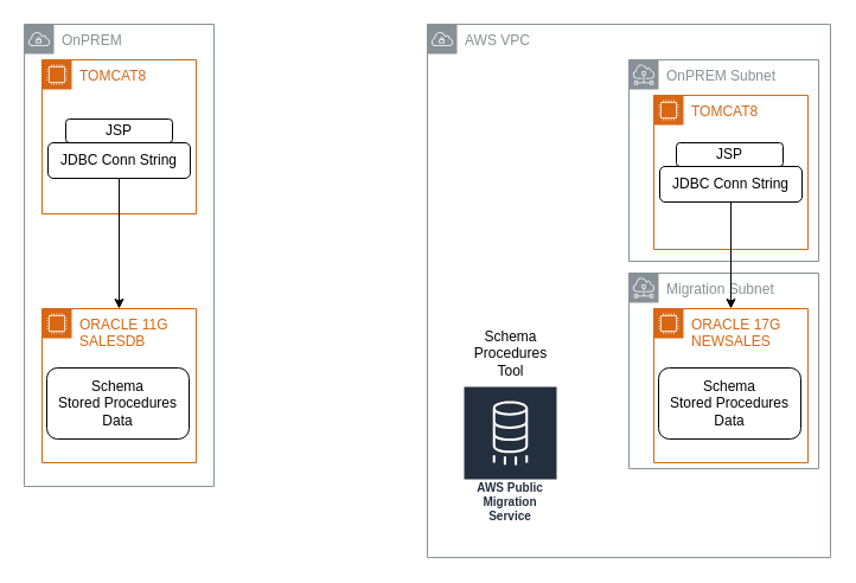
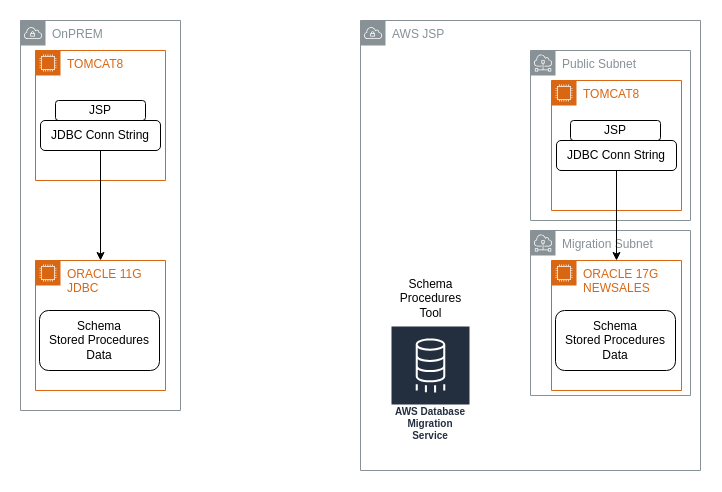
  <mxCell id="0" />
  <mxCell id="1" parent="0" />
- <mxCell id="2" value="AWS VPC" style="outlineConnect=0;gradientColor=none;html=1;whiteSpace=wrap;fontSize=12;fontStyle=0;shape=mxgraph.aws4.group;grIcon=mxgraph.aws4.group_vpc;strokeColor=#879196;fillColor=none;verticalAlign=top;align=left;spacingLeft=30;fontColor=#879196;dashed=0;" vertex="1" parent="1"><mxGeometry x="360" y="20" width="340" height="450" as="geometry" /></mxCell>
+ <mxCell id="2" value="AWS JSP" style="outlineConnect=0;gradientColor=none;html=1;whiteSpace=wrap;fontSize=12;fontStyle=0;shape=mxgraph.aws4.group;grIcon=mxgraph.aws4.group_vpc;strokeColor=#879196;fillColor=none;verticalAlign=top;align=left;spacingLeft=30;fontColor=#879196;dashed=0;" vertex="1" parent="1"><mxGeometry x="360" y="20" width="340" height="450" as="geometry" /></mxCell>
  <mxCell id="3" value="Migration Subnet" style="outlineConnect=0;gradientColor=none;html=1;whiteSpace=wrap;fontSize=12;fontStyle=0;shape=mxgraph.aws4.group;grIcon=mxgraph.aws4.group_subnet;strokeColor=#879196;fillColor=none;verticalAlign=top;align=left;spacingLeft=30;fontColor=#879196;dashed=0;" vertex="1" parent="1"><mxGeometry x="530" y="230" width="160" height="165" as="geometry" /></mxCell>
- <mxCell id="4" value="OnPREM Subnet" style="outlineConnect=0;gradientColor=none;html=1;whiteSpace=wrap;fontSize=12;fontStyle=0;shape=mxgraph.aws4.group;grIcon=mxgraph.aws4.group_subnet;strokeColor=#879196;fillColor=none;verticalAlign=top;align=left;spacingLeft=30;fontColor=#879196;dashed=0;" vertex="1" parent="1"><mxGeometry x="530" y="50" width="160" height="170" as="geometry" /></mxCell>
+ <mxCell id="4" value="Public Subnet" style="outlineConnect=0;gradientColor=none;html=1;whiteSpace=wrap;fontSize=12;fontStyle=0;shape=mxgraph.aws4.group;grIcon=mxgraph.aws4.group_subnet;strokeColor=#879196;fillColor=none;verticalAlign=top;align=left;spacingLeft=30;fontColor=#879196;dashed=0;" vertex="1" parent="1"><mxGeometry x="530" y="50" width="160" height="170" as="geometry" /></mxCell>
  <mxCell id="5" value="OnPREM" style="outlineConnect=0;gradientColor=none;html=1;whiteSpace=wrap;fontSize=12;fontStyle=0;shape=mxgraph.aws4.group;grIcon=mxgraph.aws4.group_vpc;strokeColor=#879196;fillColor=none;verticalAlign=top;align=left;spacingLeft=30;fontColor=#879196;dashed=0;" parent="1" vertex="1"><mxGeometry x="20" y="20" width="160" height="390" as="geometry" /></mxCell>
  <mxCell id="6" value="" style="group" vertex="1" connectable="0" parent="1"><mxGeometry x="550" y="80" width="131" height="130" as="geometry" /></mxCell>
  <mxCell id="7" value="" style="group" vertex="1" connectable="0" parent="6"><mxGeometry x="1" width="130" height="130" as="geometry" /></mxCell>
  <mxCell id="8" value="TOMCAT8&amp;nbsp;" style="points=[[0,0],[0.25,0],[0.5,0],[0.75,0],[1,0],[1,0.25],[1,0.5],[1,0.75],[1,1],[0.75,1],[0.5,1],[0.25,1],[0,1],[0,0.75],[0,0.5],[0,0.25]];outlineConnect=0;gradientColor=none;html=1;whiteSpace=wrap;fontSize=12;fontStyle=0;shape=mxgraph.aws4.group;grIcon=mxgraph.aws4.group_ec2_instance_contents;strokeColor=#D86613;fillColor=none;verticalAlign=top;align=left;spacingLeft=30;fontColor=#D86613;dashed=0;" vertex="1" parent="7"><mxGeometry width="130" height="130" as="geometry" /></mxCell>
  <mxCell id="9" value="JSP" style="rounded=1;whiteSpace=wrap;html=1;" vertex="1" parent="7"><mxGeometry x="19" y="40" width="90" height="20" as="geometry" /></mxCell>
  <mxCell id="10" value="JDBC Conn String" style="rounded=1;whiteSpace=wrap;html=1;" vertex="1" parent="7"><mxGeometry x="5" y="60" width="120" height="30" as="geometry" /></mxCell>
  <mxCell id="11" value="" style="group" vertex="1" connectable="0" parent="1"><mxGeometry x="551" y="260" width="130" height="130" as="geometry" /></mxCell>
  <mxCell id="12" value="ORACLE 17G&lt;br&gt;NEWSALES" style="points=[[0,0],[0.25,0],[0.5,0],[0.75,0],[1,0],[1,0.25],[1,0.5],[1,0.75],[1,1],[0.75,1],[0.5,1],[0.25,1],[0,1],[0,0.75],[0,0.5],[0,0.25]];outlineConnect=0;gradientColor=none;html=1;whiteSpace=wrap;fontSize=12;fontStyle=0;shape=mxgraph.aws4.group;grIcon=mxgraph.aws4.group_ec2_instance_contents;strokeColor=#D86613;fillColor=none;verticalAlign=top;align=left;spacingLeft=30;fontColor=#D86613;dashed=0;" vertex="1" parent="11"><mxGeometry width="130" height="130" as="geometry" /></mxCell>
  <mxCell id="13" value="Schema&lt;br&gt;Stored Procedures&lt;br&gt;Data" style="rounded=1;whiteSpace=wrap;html=1;" vertex="1" parent="11"><mxGeometry x="4" y="50" width="120" height="60" as="geometry" /></mxCell>
  <mxCell id="14" value="" style="group" vertex="1" connectable="0" parent="1"><mxGeometry x="35" y="260" width="130" height="130" as="geometry" /></mxCell>
- <mxCell id="15" value="ORACLE 11G&lt;br&gt;SALESDB&amp;nbsp;" style="points=[[0,0],[0.25,0],[0.5,0],[0.75,0],[1,0],[1,0.25],[1,0.5],[1,0.75],[1,1],[0.75,1],[0.5,1],[0.25,1],[0,1],[0,0.75],[0,0.5],[0,0.25]];outlineConnect=0;gradientColor=none;html=1;whiteSpace=wrap;fontSize=12;fontStyle=0;shape=mxgraph.aws4.group;grIcon=mxgraph.aws4.group_ec2_instance_contents;strokeColor=#D86613;fillColor=none;verticalAlign=top;align=left;spacingLeft=30;fontColor=#D86613;dashed=0;" parent="14" vertex="1"><mxGeometry width="130" height="130" as="geometry" /></mxCell>
+ <mxCell id="15" value="ORACLE 11G&lt;br&gt;JDBC&amp;nbsp;" style="points=[[0,0],[0.25,0],[0.5,0],[0.75,0],[1,0],[1,0.25],[1,0.5],[1,0.75],[1,1],[0.75,1],[0.5,1],[0.25,1],[0,1],[0,0.75],[0,0.5],[0,0.25]];outlineConnect=0;gradientColor=none;html=1;whiteSpace=wrap;fontSize=12;fontStyle=0;shape=mxgraph.aws4.group;grIcon=mxgraph.aws4.group_ec2_instance_contents;strokeColor=#D86613;fillColor=none;verticalAlign=top;align=left;spacingLeft=30;fontColor=#D86613;dashed=0;" parent="14" vertex="1"><mxGeometry width="130" height="130" as="geometry" /></mxCell>
  <mxCell id="16" value="Schema&lt;br&gt;Stored Procedures&lt;br&gt;Data" style="rounded=1;whiteSpace=wrap;html=1;" vertex="1" parent="14"><mxGeometry x="4" y="50" width="120" height="60" as="geometry" /></mxCell>
  <mxCell id="17" value="" style="group" vertex="1" connectable="0" parent="1"><mxGeometry x="35" y="60" width="130" height="140" as="geometry" /></mxCell>
  <mxCell id="18" value="TOMCAT8&amp;nbsp;" style="points=[[0,0],[0.25,0],[0.5,0],[0.75,0],[1,0],[1,0.25],[1,0.5],[1,0.75],[1,1],[0.75,1],[0.5,1],[0.25,1],[0,1],[0,0.75],[0,0.5],[0,0.25]];outlineConnect=0;gradientColor=none;html=1;whiteSpace=wrap;fontSize=12;fontStyle=0;shape=mxgraph.aws4.group;grIcon=mxgraph.aws4.group_ec2_instance_contents;strokeColor=#D86613;fillColor=none;verticalAlign=top;align=left;spacingLeft=30;fontColor=#D86613;dashed=0;" parent="17" vertex="1"><mxGeometry y="-10" width="130" height="130" as="geometry" /></mxCell>
  <mxCell id="19" value="JSP" style="rounded=1;whiteSpace=wrap;html=1;" vertex="1" parent="17"><mxGeometry x="20" y="40" width="90" height="20" as="geometry" /></mxCell>
  <mxCell id="20" value="JDBC Conn String" style="rounded=1;whiteSpace=wrap;html=1;" vertex="1" parent="17"><mxGeometry x="5" y="60" width="120" height="30" as="geometry" /></mxCell>
  <mxCell id="21" value="" style="endArrow=classic;html=1;entryX=0.5;entryY=0;entryDx=0;entryDy=0;" edge="1" parent="1" source="20" target="15"><mxGeometry width="50" height="50" relative="1" as="geometry"><mxPoint x="20" y="480" as="sourcePoint" /><mxPoint x="70" y="430" as="targetPoint" /></mxGeometry></mxCell>
  <mxCell id="22" value="" style="endArrow=classic;html=1;exitX=0.5;exitY=1;exitDx=0;exitDy=0;" edge="1" parent="1" source="10" target="12"><mxGeometry width="50" height="50" relative="1" as="geometry"><mxPoint x="659.5" y="165" as="sourcePoint" /><mxPoint x="659.5" y="275" as="targetPoint" /></mxGeometry></mxCell>
  <mxCell id="23" value="Schema &lt;br&gt;Procedures &lt;br&gt;Tool" style="shape=image;html=1;verticalAlign=top;verticalLabelPosition=bottom;labelBackgroundColor=#ffffff;imageAspect=0;aspect=fixed;image=https://cdn0.iconfinder.com/data/icons/social-flat-rounded-rects/512/aws-128.png" vertex="1" parent="1"><mxGeometry x="405" y="220" width="50" height="50" as="geometry" /></mxCell>
- <mxCell id="24" value="AWS Public Migration Service" style="outlineConnect=0;fontColor=#232F3E;gradientColor=none;strokeColor=#ffffff;fillColor=#232F3E;dashed=0;verticalLabelPosition=middle;verticalAlign=bottom;align=center;html=1;whiteSpace=wrap;fontSize=10;fontStyle=1;spacing=3;shape=mxgraph.aws4.productIcon;prIcon=mxgraph.aws4.database_migration_service;" vertex="1" parent="1"><mxGeometry x="390" y="325" width="80" height="120" as="geometry" /></mxCell>
+ <mxCell id="24" value="AWS Database Migration Service" style="outlineConnect=0;fontColor=#232F3E;gradientColor=none;strokeColor=#ffffff;fillColor=#232F3E;dashed=0;verticalLabelPosition=middle;verticalAlign=bottom;align=center;html=1;whiteSpace=wrap;fontSize=10;fontStyle=1;spacing=3;shape=mxgraph.aws4.productIcon;prIcon=mxgraph.aws4.database_migration_service;" vertex="1" parent="1"><mxGeometry x="390" y="325" width="80" height="120" as="geometry" /></mxCell>
